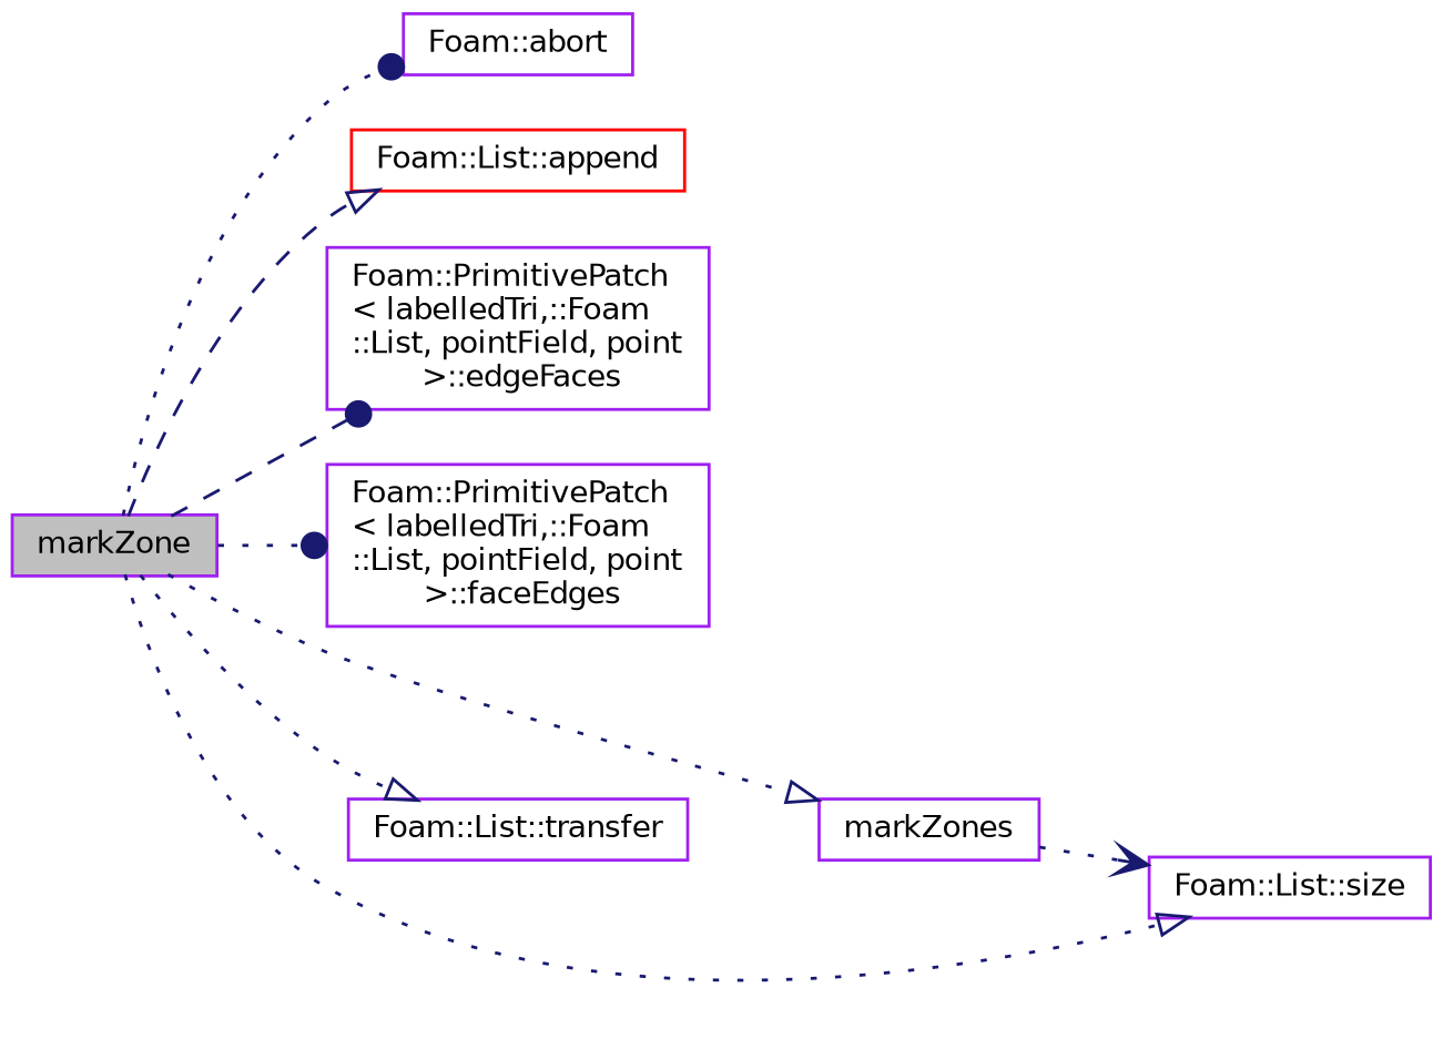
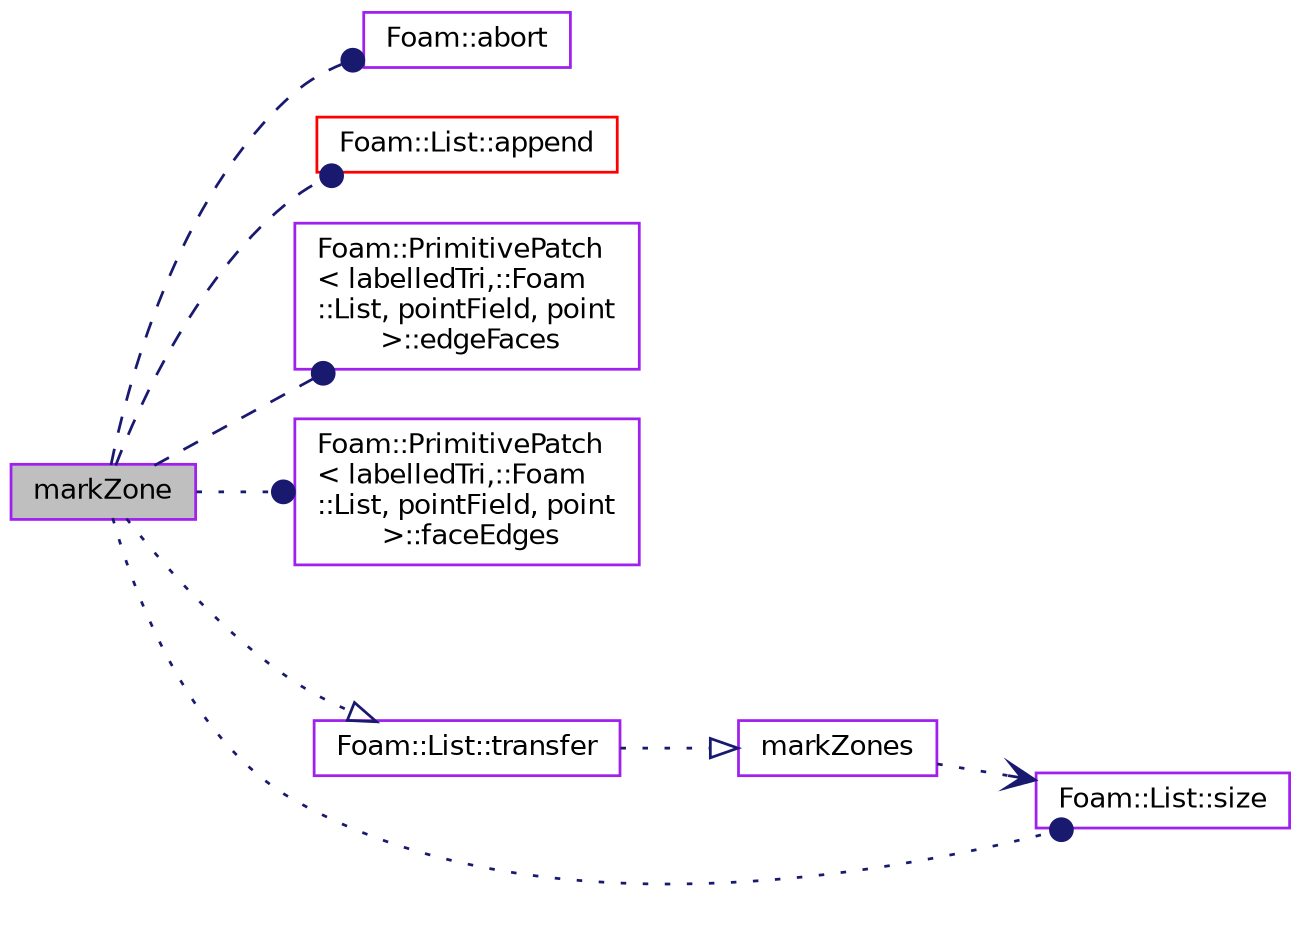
  digraph {
    rankdir=LR
    node [color=purple fontname=Helvetica fontsize=10 shape=record]
    edge [arrowhead=dot color=midnightblue fontname=Helvetica fontsize=10 labelfontname=Helvetica labelfontsize=10 style=dotted]
    n1 [fillcolor=grey75 fontcolor=black height=0.2 label=markZone style=filled width=0.4]
    n2 [height=0.2 label="Foam::abort" width=0.4]
    n3 [color=red height=0.2 label="Foam::List::append" width=0.4]
    n4 [height=0.2 label="Foam::PrimitivePatch\l\< labelledTri,::Foam\l::List, pointField, point\l \>::edgeFaces" width=0.4]
    n5 [height=0.2 label="Foam::PrimitivePatch\l\< labelledTri,::Foam\l::List, pointField, point\l \>::faceEdges" width=0.4]
    n6 [height=0.2 label=markZones width=0.4]
    n7 [height=0.2 label="Foam::List::size" width=0.4]
    n8 [height=0.2 label="Foam::List::transfer" width=0.4]
-   n1 -> n2
-   n1 -> n3 [arrowhead=onormal style=dashed]
+   n1 -> n2 [style=dashed]
+   n1 -> n3 [style=dashed]
    n1 -> n4 [style=dashed]
    n1 -> n5
-   n1 -> n6 [arrowhead=onormal]
-   n1 -> n7 [arrowhead=onormal]
+   n8 -> n6 [arrowhead=onormal]
+   n1 -> n7
    n1 -> n8 [arrowhead=onormal]
    n6 -> n7 [arrowhead=vee]
  }
